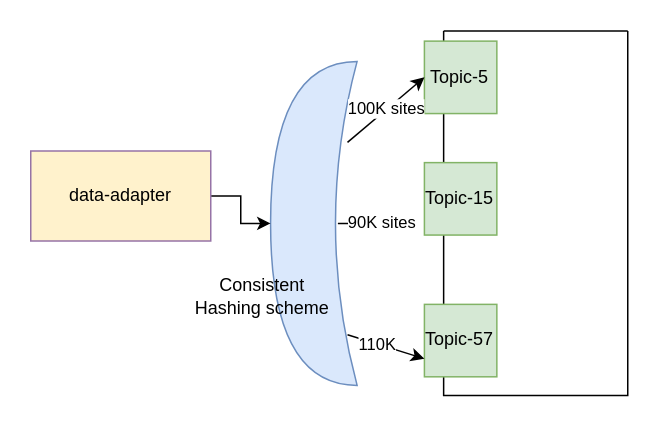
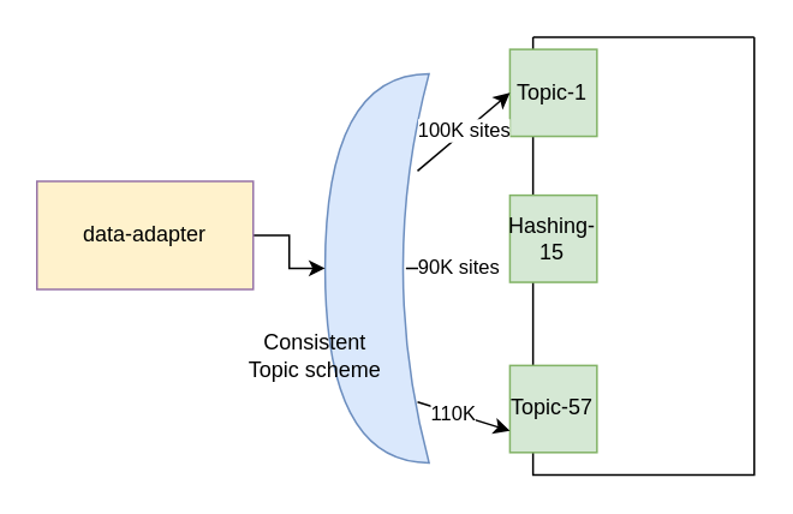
  <mxCell id="0" />
  <mxCell id="1" parent="0" />
  <mxCell id="2" value="" style="group" parent="1" vertex="1" connectable="0"><mxGeometry x="119" y="20" width="299" height="243" as="geometry" /></mxCell>
  <mxCell id="3" value="" style="swimlane;startSize=0;" parent="2" vertex="1"><mxGeometry x="176.259" width="122.741" height="243" as="geometry" /></mxCell>
- <mxCell id="4" value="Topic-5" style="whiteSpace=wrap;html=1;aspect=fixed;fillColor=#d5e8d4;strokeColor=#82b366;" parent="3" vertex="1"><mxGeometry x="-12.819" y="6.75" width="48.292" height="48.292" as="geometry" /></mxCell>
+ <mxCell id="4" value="Topic-1" style="whiteSpace=wrap;html=1;aspect=fixed;fillColor=#d5e8d4;strokeColor=#82b366;" parent="3" vertex="1"><mxGeometry x="-12.819" y="6.75" width="48.292" height="48.292" as="geometry" /></mxCell>
  <mxCell id="5" value="Topic-57" style="whiteSpace=wrap;html=1;aspect=fixed;fillColor=#d5e8d4;strokeColor=#82b366;" parent="3" vertex="1"><mxGeometry x="-12.819" y="182.25" width="48.292" height="48.292" as="geometry" /></mxCell>
- <mxCell id="6" value="Topic-15" style="whiteSpace=wrap;html=1;aspect=fixed;fillColor=#d5e8d4;strokeColor=#82b366;" parent="3" vertex="1"><mxGeometry x="-12.819" y="87.75" width="48.292" height="48.292" as="geometry" /></mxCell>
+ <mxCell id="6" value="Hashing-15" style="whiteSpace=wrap;html=1;aspect=fixed;fillColor=#d5e8d4;strokeColor=#82b366;" parent="3" vertex="1"><mxGeometry x="-12.819" y="87.75" width="48.292" height="48.292" as="geometry" /></mxCell>
  <mxCell id="7" value="" style="shape=xor;whiteSpace=wrap;html=1;rotation=-180;fillColor=#dae8fc;strokeColor=#6c8ebf;" parent="2" vertex="1"><mxGeometry x="60.89" y="20.25" width="57.685" height="216.0" as="geometry" /></mxCell>
  <mxCell id="8" value="100K sites" style="endArrow=classic;html=1;rounded=0;entryX=0;entryY=0.5;entryDx=0;entryDy=0;" parent="2" target="4" edge="1"><mxGeometry width="50" height="50" relative="1" as="geometry"><mxPoint x="112.165" y="74.25" as="sourcePoint" /><mxPoint x="144.212" y="40.5" as="targetPoint" /></mxGeometry></mxCell>
  <mxCell id="9" value="" style="endArrow=classic;html=1;rounded=0;" parent="2" edge="1"><mxGeometry width="50" height="50" relative="1" as="geometry"><mxPoint x="105.756" y="128.25" as="sourcePoint" /><mxPoint x="157.031" y="128.25" as="targetPoint" /></mxGeometry></mxCell>
  <mxCell id="10" value="90K sites" style="edgeLabel;html=1;align=center;verticalAlign=middle;resizable=0;points=[];" parent="9" vertex="1" connectable="0"><mxGeometry x="0.125" y="1" relative="1" as="geometry"><mxPoint as="offset" /></mxGeometry></mxCell>
- <mxCell id="11" value="Consistent &lt;br&gt;Hashing scheme" style="text;html=1;align=center;verticalAlign=middle;resizable=0;points=[];autosize=1;strokeColor=none;fillColor=none;" parent="2" vertex="1"><mxGeometry y="157.275" width="110" height="40" as="geometry" /></mxCell>
+ <mxCell id="11" value="Consistent &lt;br&gt;Topic scheme" style="text;html=1;align=center;verticalAlign=middle;resizable=0;points=[];autosize=1;strokeColor=none;fillColor=none;" parent="2" vertex="1"><mxGeometry y="157.275" width="110" height="40" as="geometry" /></mxCell>
  <mxCell id="12" value="" style="endArrow=classic;html=1;rounded=0;entryX=0;entryY=0.75;entryDx=0;entryDy=0;" parent="2" target="5" edge="1"><mxGeometry width="50" height="50" relative="1" as="geometry"><mxPoint x="112.165" y="202.5" as="sourcePoint" /><mxPoint x="144.212" y="168.75" as="targetPoint" /></mxGeometry></mxCell>
  <mxCell id="13" value="110K" style="edgeLabel;html=1;align=center;verticalAlign=middle;resizable=0;points=[];" parent="12" vertex="1" connectable="0"><mxGeometry x="-0.252" relative="1" as="geometry"><mxPoint as="offset" /></mxGeometry></mxCell>
  <mxCell id="14" value="" style="edgeStyle=orthogonalEdgeStyle;rounded=0;orthogonalLoop=1;jettySize=auto;html=1;" parent="1" source="15" target="7" edge="1"><mxGeometry relative="1" as="geometry" /></mxCell>
  <mxCell id="15" value="data-adapter" style="rounded=0;whiteSpace=wrap;html=1;fillColor=#fff2cc;strokeColor=#9673a6;" parent="1" vertex="1"><mxGeometry x="20" y="100" width="120" height="60" as="geometry" /></mxCell>
